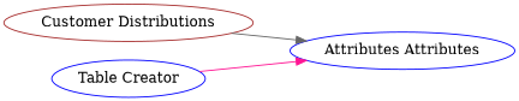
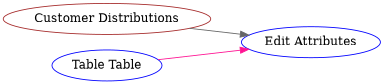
  digraph {
    rankdir=LR
    node [color=blue]
    n1 [color=brown label="Customer Distributions"]
-   n2 [label="Attributes Attributes"]
-   n3 [label="Table Creator"]
+   n2 [label="Edit Attributes"]
+   n3 [label="Table Table"]
    n1 -> n2 [color=gray40]
    n3 -> n2 [color=deeppink]
  }
